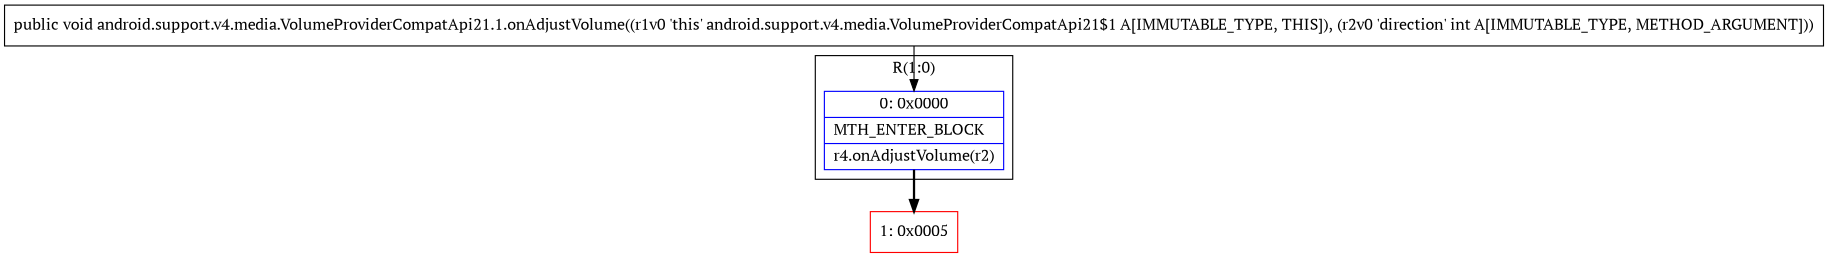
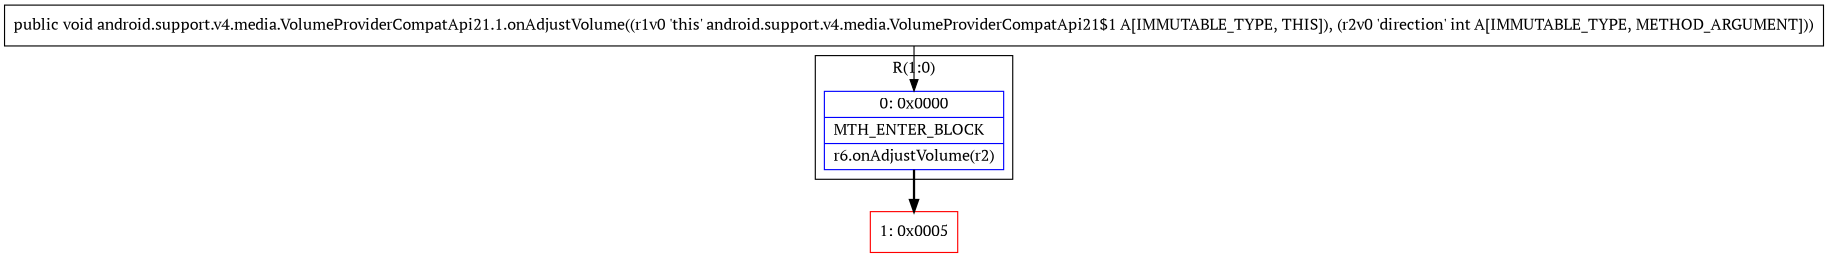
  digraph {
    fontname="PT Serif"
    node [shape=record fontname="PT Serif"]
    edge [fontname="PT Serif"]
-   n1 [color=blue label="{0\:\ 0x0000|MTH_ENTER_BLOCK\l|r4.onAdjustVolume(r2)\l}"]
+   n1 [color=blue label="{0\:\ 0x0000|MTH_ENTER_BLOCK\l|r6.onAdjustVolume(r2)\l}"]
    n2 [color=red label="{1\:\ 0x0005}"]
    n3 [label="{public void android.support.v4.media.VolumeProviderCompatApi21.1.onAdjustVolume((r1v0 'this' android.support.v4.media.VolumeProviderCompatApi21$1 A[IMMUTABLE_TYPE, THIS]), (r2v0 'direction' int A[IMMUTABLE_TYPE, METHOD_ARGUMENT])) }"]
    subgraph cluster_1 {
      label="R(1:0)"
      n1
    }
    n1 -> n2 [style=bold]
    n3 -> n1 [style=solid]
  }
